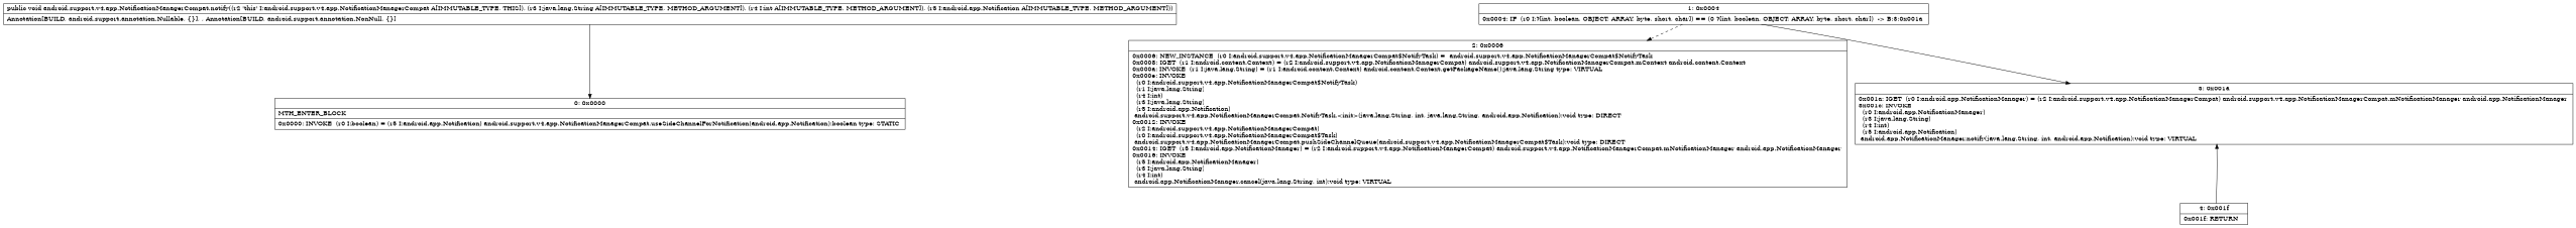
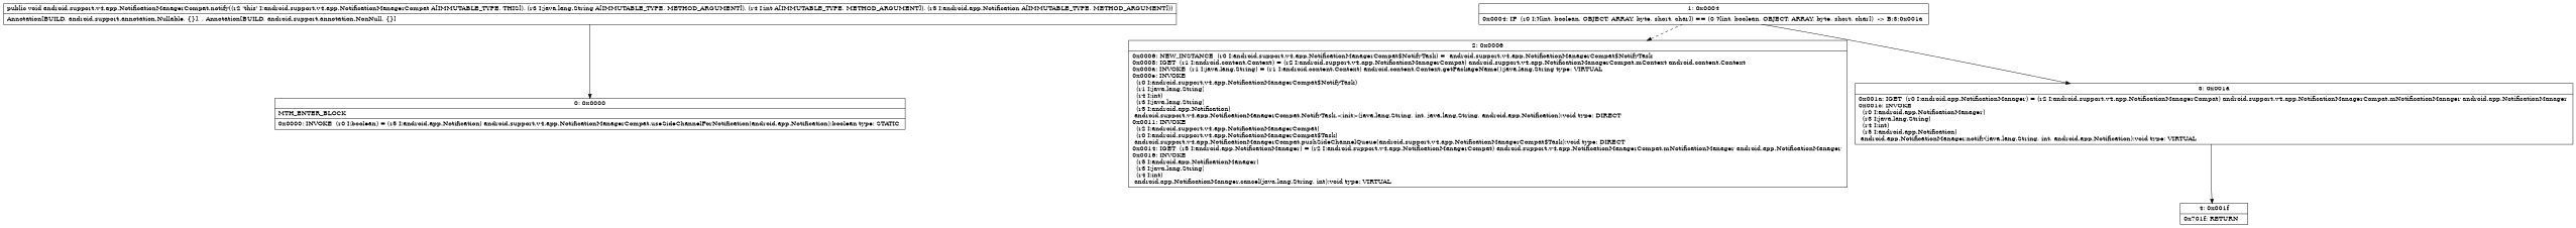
  digraph {
    node [shape=record]
    n1 [label="{0\:\ 0x0000|MTH_ENTER_BLOCK\l|0x0000: INVOKE  (r0 I:boolean) = (r5 I:android.app.Notification) android.support.v4.app.NotificationManagerCompat.useSideChannelForNotification(android.app.Notification):boolean type: STATIC \l}"]
    n2 [label="{1\:\ 0x0004|0x0004: IF  (r0 I:?[int, boolean, OBJECT, ARRAY, byte, short, char]) == (0 ?[int, boolean, OBJECT, ARRAY, byte, short, char])  \-\> B:3:0x001a \l}"]
-   n3 [label="{2\:\ 0x0006|0x0006: NEW_INSTANCE  (r0 I:android.support.v4.app.NotificationManagerCompat$NotifyTask) =  android.support.v4.app.NotificationManagerCompat$NotifyTask \l0x0008: IGET  (r1 I:android.content.Context) = (r2 I:android.support.v4.app.NotificationManagerCompat) android.support.v4.app.NotificationManagerCompat.mContext android.content.Context \l0x000a: INVOKE  (r1 I:java.lang.String) = (r1 I:android.content.Context) android.content.Context.getPackageName():java.lang.String type: VIRTUAL \l0x000e: INVOKE  \l  (r0 I:android.support.v4.app.NotificationManagerCompat$NotifyTask)\l  (r1 I:java.lang.String)\l  (r4 I:int)\l  (r3 I:java.lang.String)\l  (r5 I:android.app.Notification)\l android.support.v4.app.NotificationManagerCompat.NotifyTask.\<init\>(java.lang.String, int, java.lang.String, android.app.Notification):void type: DIRECT \l0x0012: INVOKE  \l  (r2 I:android.support.v4.app.NotificationManagerCompat)\l  (r0 I:android.support.v4.app.NotificationManagerCompat$Task)\l android.support.v4.app.NotificationManagerCompat.pushSideChannelQueue(android.support.v4.app.NotificationManagerCompat$Task):void type: DIRECT \l0x0014: IGET  (r5 I:android.app.NotificationManager) = (r2 I:android.support.v4.app.NotificationManagerCompat) android.support.v4.app.NotificationManagerCompat.mNotificationManager android.app.NotificationManager \l0x0016: INVOKE  \l  (r5 I:android.app.NotificationManager)\l  (r3 I:java.lang.String)\l  (r4 I:int)\l android.app.NotificationManager.cancel(java.lang.String, int):void type: VIRTUAL \l}"]
-   n4 [label="{3\:\ 0x001a|0x001a: IGET  (r0 I:android.app.NotificationManager) = (r2 I:android.support.v4.app.NotificationManagerCompat) android.support.v4.app.NotificationManagerCompat.mNotificationManager android.app.NotificationManager \l8x001c: INVOKE  \l  (r0 I:android.app.NotificationManager)\l  (r3 I:java.lang.String)\l  (r4 I:int)\l  (r5 I:android.app.Notification)\l android.app.NotificationManager.notify(java.lang.String, int, android.app.Notification):void type: VIRTUAL \l}"]
-   n5 [label="{4\:\ 0x001f|0x001f: RETURN   \l}"]
+   n3 [label="{2\:\ 0x0006|0x0006: NEW_INSTANCE  (r0 I:android.support.v4.app.NotificationManagerCompat$NotifyTask) =  android.support.v4.app.NotificationManagerCompat$NotifyTask \l0x0008: IGET  (r1 I:android.content.Context) = (r2 I:android.support.v4.app.NotificationManagerCompat) android.support.v4.app.NotificationManagerCompat.mContext android.content.Context \l0x000a: INVOKE  (r1 I:java.lang.String) = (r1 I:android.content.Context) android.content.Context.getPackageName():java.lang.String type: VIRTUAL \l0x000e: INVOKE  \l  (r0 I:android.support.v4.app.NotificationManagerCompat$NotifyTask)\l  (r1 I:java.lang.String)\l  (r4 I:int)\l  (r3 I:java.lang.String)\l  (r5 I:android.app.Notification)\l android.support.v4.app.NotificationManagerCompat.NotifyTask.\<init\>(java.lang.String, int, java.lang.String, android.app.Notification):void type: DIRECT \l0x0011: INVOKE  \l  (r2 I:android.support.v4.app.NotificationManagerCompat)\l  (r0 I:android.support.v4.app.NotificationManagerCompat$Task)\l android.support.v4.app.NotificationManagerCompat.pushSideChannelQueue(android.support.v4.app.NotificationManagerCompat$Task):void type: DIRECT \l0x0014: IGET  (r5 I:android.app.NotificationManager) = (r2 I:android.support.v4.app.NotificationManagerCompat) android.support.v4.app.NotificationManagerCompat.mNotificationManager android.app.NotificationManager \l0x0016: INVOKE  \l  (r5 I:android.app.NotificationManager)\l  (r3 I:java.lang.String)\l  (r4 I:int)\l android.app.NotificationManager.cancel(java.lang.String, int):void type: VIRTUAL \l}"]
+   n4 [label="{3\:\ 0x001a|0x001a: IGET  (r0 I:android.app.NotificationManager) = (r2 I:android.support.v4.app.NotificationManagerCompat) android.support.v4.app.NotificationManagerCompat.mNotificationManager android.app.NotificationManager \l0x001c: INVOKE  \l  (r0 I:android.app.NotificationManager)\l  (r3 I:java.lang.String)\l  (r4 I:int)\l  (r5 I:android.app.Notification)\l android.app.NotificationManager.notify(java.lang.String, int, android.app.Notification):void type: VIRTUAL \l}"]
+   n5 [label="{4\:\ 0x001f|0x701f: RETURN   \l}"]
    n6 [label="{public void android.support.v4.app.NotificationManagerCompat.notify((r2 'this' I:android.support.v4.app.NotificationManagerCompat A[IMMUTABLE_TYPE, THIS]), (r3 I:java.lang.String A[IMMUTABLE_TYPE, METHOD_ARGUMENT]), (r4 I:int A[IMMUTABLE_TYPE, METHOD_ARGUMENT]), (r5 I:android.app.Notification A[IMMUTABLE_TYPE, METHOD_ARGUMENT]))  | Annotation[BUILD, android.support.annotation.Nullable, \{\}], , Annotation[BUILD, android.support.annotation.NonNull, \{\}]\l}"]
    n2 -> n3 [style=dashed]
    n2 -> n4
-   n5 -> n4
+   n4 -> n5
    n6 -> n1
  }
